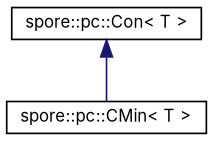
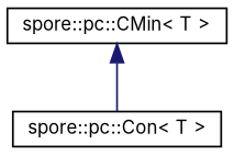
  digraph {
    fontname=Inter
    node [color=black fillcolor=white fontname=Inter fontsize=10 shape=record style=filled]
    n1 [fontcolor=black height=0.2 label="spore::pc::CMin\< T \>" width=0.4]
    n2 [height=0.2 label="spore::pc::Con\< T \>" width=0.4]
-   n2 -> n1 [color=midnightblue dir=back fontname=Inter fontsize=10 labelfontname=Helvetica labelfontsize=10 style=solid]
+   n1 -> n2 [color=midnightblue dir=back fontname=Inter fontsize=10 labelfontname=Helvetica labelfontsize=10 style=solid]
  }
